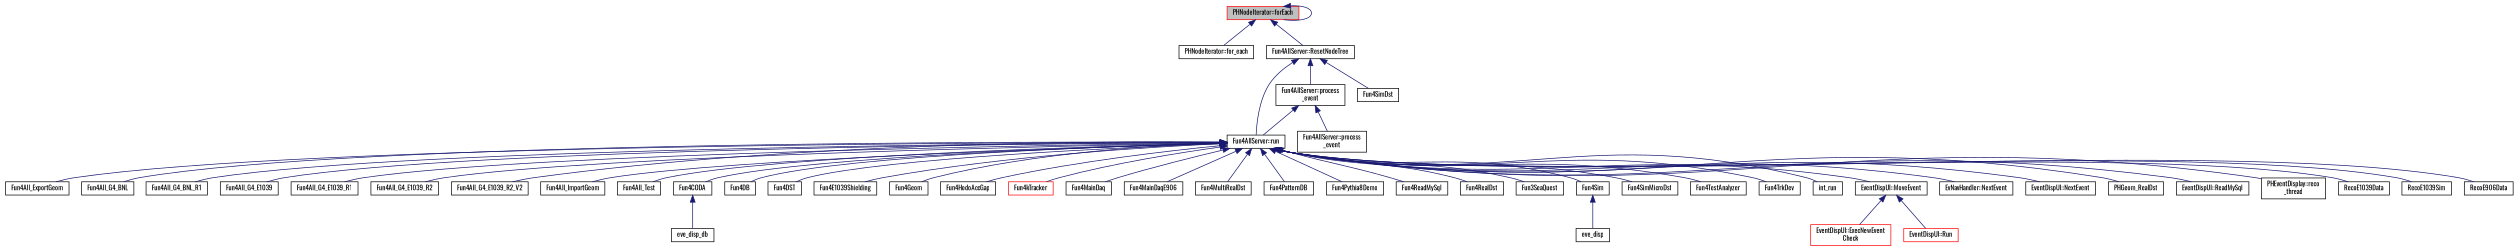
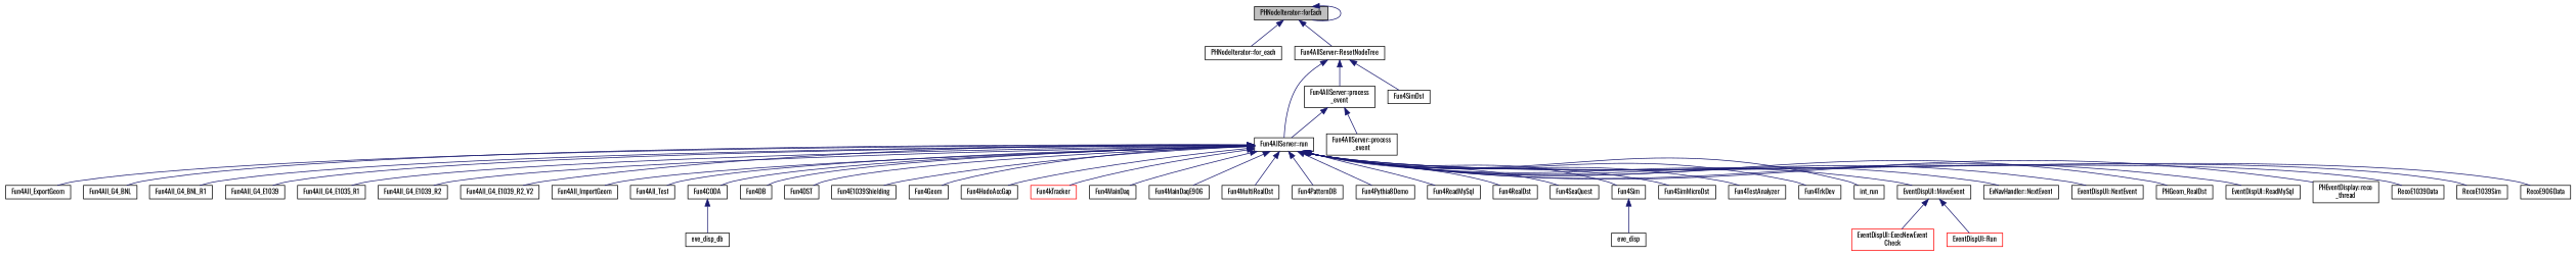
  digraph {
    fontname=Oswald
    rankdir=TB
    node [color=black fontname=Oswald fontsize=10 shape=record]
    edge [color=midnightblue dir=back fontname=Oswald fontsize=10 labelfontname=FreeSans labelfontsize=10 style=solid]
-   n1 [color=red fillcolor=grey75 fontcolor=black height=0.2 label="PHNodeIterator::forEach" style=filled width=0.4]
+   n1 [fillcolor=grey75 fontcolor=black height=0.2 label="PHNodeIterator::forEach" style=filled width=0.4]
    n2 [height=0.2 label="PHNodeIterator::for_each" width=0.4]
    n3 [height=0.2 label="Fun4AllServer::ResetNodeTree" width=0.4]
    n4 [height=0.2 label="Fun4AllServer::process\l_event" width=0.4]
    n5 [height=0.2 label="Fun4AllServer::run" width=0.4]
    n6 [height=0.2 label=Fun4SimDst width=0.4]
    n7 [height=0.2 label="Fun4AllServer::process\l_event" width=0.4]
    n8 [height=0.2 label=Fun4All_ExportGeom width=0.4]
    n9 [height=0.2 label=Fun4All_G4_BNL width=0.4]
    n10 [height=0.2 label=Fun4All_G4_BNL_R1 width=0.4]
    n11 [height=0.2 label=Fun4All_G4_E1039 width=0.4]
-   n12 [height=0.2 label=Fun4All_G4_E1039_R1 width=0.4]
+   n12 [height=0.2 label=Fun4All_G4_E1035_R1 width=0.4]
    n13 [height=0.2 label=Fun4All_G4_E1039_R2 width=0.4]
    n14 [height=0.2 label=Fun4All_G4_E1039_R2_V2 width=0.4]
    n15 [height=0.2 label=Fun4All_ImportGeom width=0.4]
    n16 [height=0.2 label=Fun4All_Test width=0.4]
    n17 [height=0.2 label=Fun4CODA width=0.4]
    n18 [height=0.2 label=Fun4DB width=0.4]
    n19 [height=0.2 label=Fun4DST width=0.4]
    n20 [height=0.2 label=Fun4E1039Shielding width=0.4]
    n21 [height=0.2 label=Fun4Geom width=0.4]
    n22 [height=0.2 label=Fun4HodoAccGap width=0.4]
    n23 [color=red height=0.2 label=Fun4kTracker width=0.4]
    n24 [height=0.2 label=Fun4MainDaq width=0.4]
    n25 [height=0.2 label=Fun4MainDaqE906 width=0.4]
    n26 [height=0.2 label=Fun4MultiRealDst width=0.4]
    n27 [height=0.2 label=Fun4PatternDB width=0.4]
    n28 [height=0.2 label=Fun4Pythia8Demo width=0.4]
    n29 [height=0.2 label=Fun4ReadMySql width=0.4]
    n30 [height=0.2 label=Fun4RealDst width=0.4]
-   n31 [height=0.2 label=Fun3SeaQuest width=0.4]
+   n31 [height=0.2 label=Fun4SeaQuest width=0.4]
    n32 [height=0.2 label=Fun4Sim width=0.4]
    n33 [height=0.2 label=Fun4SimMicroDst width=0.4]
    n34 [height=0.2 label=Fun4TestAnalyzer width=0.4]
    n35 [height=0.2 label=Fun4TrkDev width=0.4]
    n36 [height=0.2 label=int_run width=0.4]
    n37 [height=0.2 label="EventDispUI::MoveEvent" width=0.4]
    n38 [height=0.2 label="EvNavHandler::NextEvent" width=0.4]
    n39 [height=0.2 label="EventDispUI::NextEvent" width=0.4]
    n40 [height=0.2 label=PHGeom_RealDst width=0.4]
    n41 [height=0.2 label="EventDispUI::ReadMySql" width=0.4]
    n42 [height=0.2 label="PHEventDisplay::reco\l_thread" width=0.4]
    n43 [height=0.2 label=RecoE1039Data width=0.4]
    n44 [height=0.2 label=RecoE1039Sim width=0.4]
    n45 [height=0.2 label=RecoE906Data width=0.4]
    n46 [height=0.2 label=eve_disp_db width=0.4]
    n47 [height=0.2 label=eve_disp width=0.4]
    n48 [color=red height=0.2 label="EventDispUI::ExecNewEvent\lCheck" width=0.4]
    n49 [color=red height=0.2 label="EventDispUI::Run" width=0.4]
    n1 -> n1
    n1 -> n2
    n1 -> n3
    n3 -> n4
    n3 -> n5
    n3 -> n6
    n4 -> n5
    n4 -> n7
    n5 -> n8
    n5 -> n9
    n5 -> n10
    n5 -> n11
    n5 -> n12
    n5 -> n13
    n5 -> n14
    n5 -> n15
    n5 -> n16
    n5 -> n17
    n5 -> n18
    n5 -> n19
    n5 -> n20
    n5 -> n21
    n5 -> n22
    n5 -> n23
    n5 -> n24
    n5 -> n25
    n5 -> n26
    n5 -> n27
    n5 -> n28
    n5 -> n29
    n5 -> n30
    n5 -> n31
    n5 -> n32
    n5 -> n33
    n5 -> n34
    n5 -> n35
    n5 -> n36
    n5 -> n37
    n5 -> n38
    n5 -> n39
    n5 -> n40
    n5 -> n41
    n5 -> n42
    n5 -> n43
    n5 -> n44
    n5 -> n45
    n17 -> n46
    n32 -> n47
    n37 -> n48
    n37 -> n49
  }
